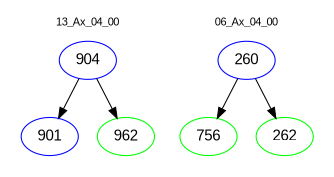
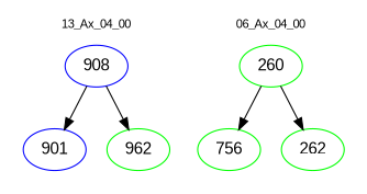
  digraph {
    fontname="Liberation Sans"
    node [color=blue fontname="Liberation Sans"]
    edge [color=black fontname="Liberation Sans"]
-   n1 [label=904]
+   n1 [label=908]
    n2 [label=901]
    n3 [color=green label=962]
-   n4 [label=260]
+   n4 [color=green label=260]
    n5 [color=green label=756]
    n6 [color=green label=262]
    subgraph cluster_1 {
      color=white
      fontsize=10
      label="13_Ax_04_00"
      n1
      n2
      n3
    }
    subgraph cluster_2 {
      color=white
      fontsize=10
      label="06_Ax_04_00"
      n4
      n5
      n6
    }
    n1 -> n2
    n1 -> n3
    n4 -> n5
    n4 -> n6
  }
